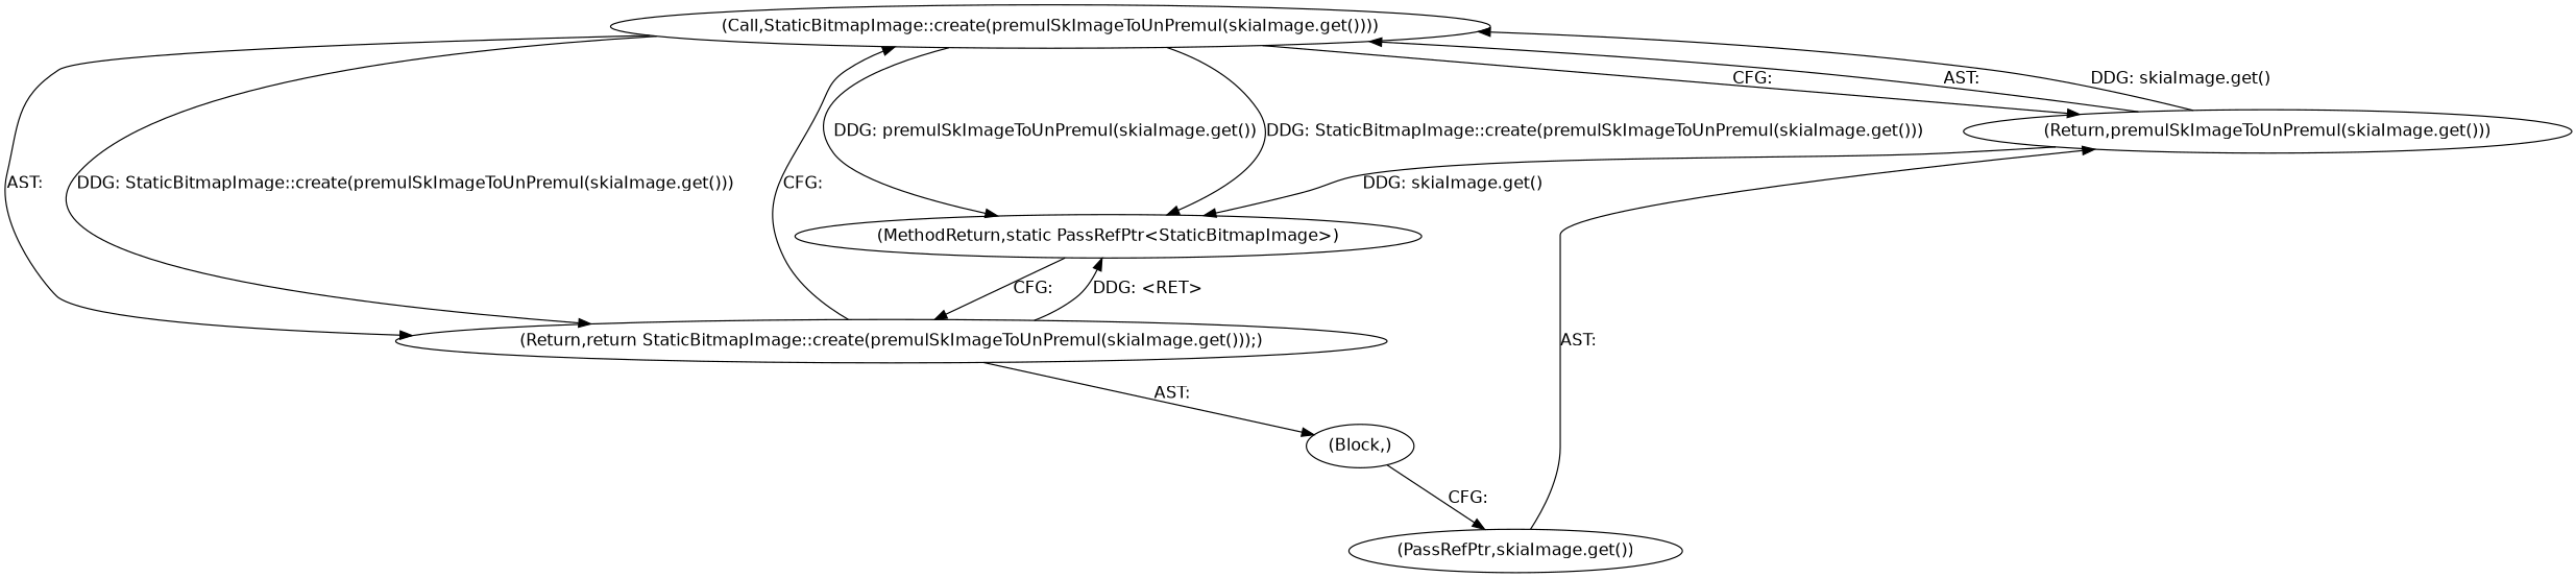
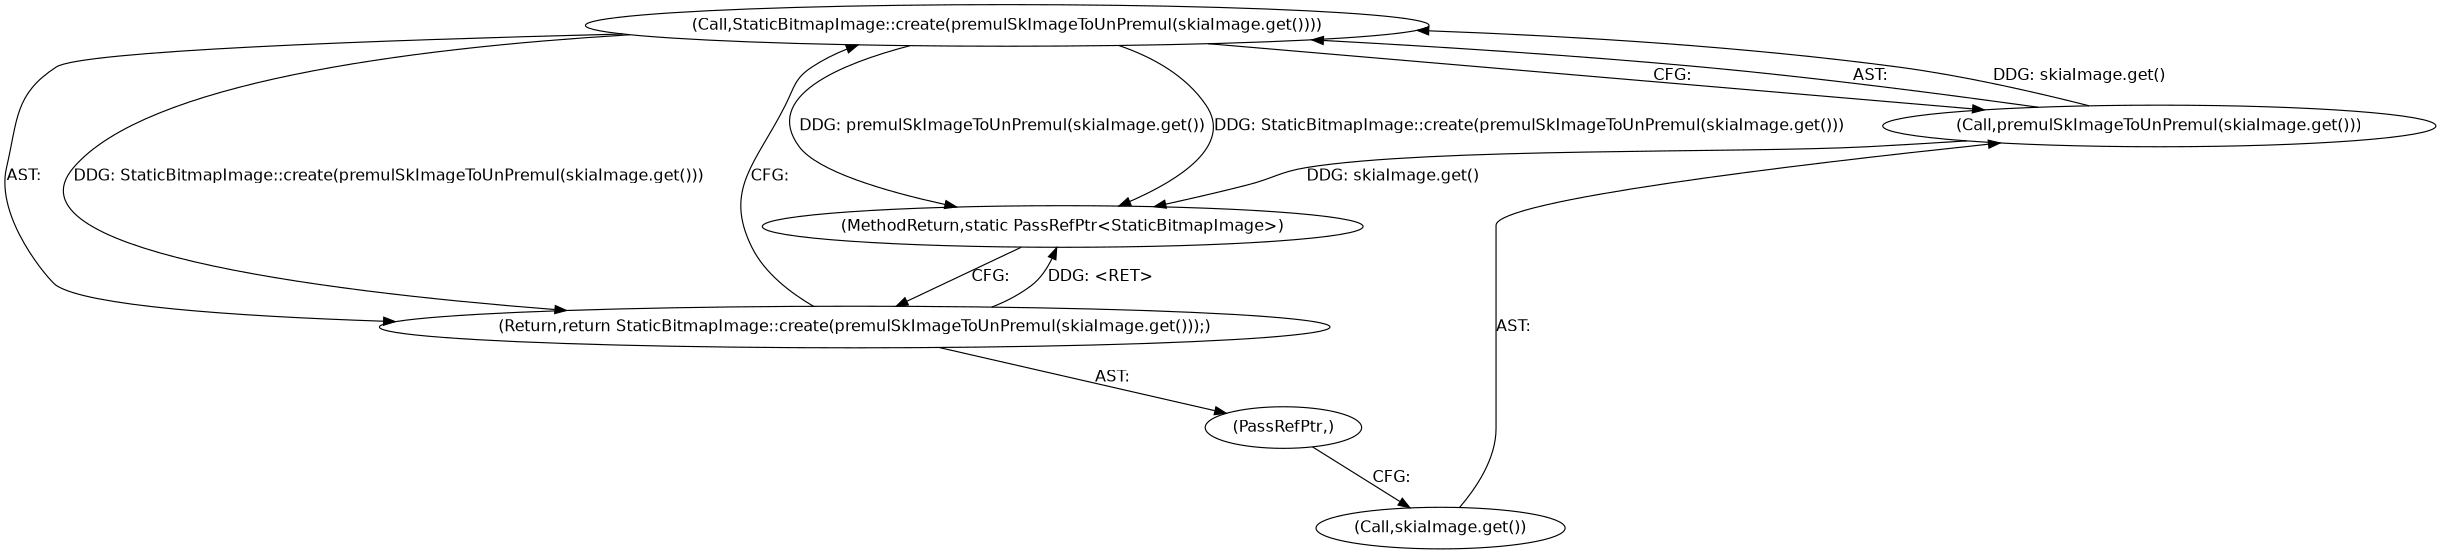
  digraph {
    fontname="DejaVu Sans"
    node [fontname="DejaVu Sans"]
    edge [fontname="DejaVu Sans"]
    n1 [label="(Call,StaticBitmapImage::create(premulSkImageToUnPremul(skiaImage.get())))"]
-   n2 [label="(Return,premulSkImageToUnPremul(skiaImage.get()))"]
+   n2 [label="(Call,premulSkImageToUnPremul(skiaImage.get()))"]
    n3 [label="(Return,return StaticBitmapImage::create(premulSkImageToUnPremul(skiaImage.get()));)"]
    n4 [label="(MethodReturn,static PassRefPtr<StaticBitmapImage>)"]
-   n5 [label="(Block,)"]
-   n6 [label="(PassRefPtr,skiaImage.get())"]
+   n5 [label="(PassRefPtr,)"]
+   n6 [label="(Call,skiaImage.get())"]
    n1 -> n2 [label="CFG: "]
    n1 -> n3 [label="AST: "]
    n1 -> n3 [label="DDG: StaticBitmapImage::create(premulSkImageToUnPremul(skiaImage.get()))"]
    n1 -> n4 [label="DDG: premulSkImageToUnPremul(skiaImage.get())"]
    n1 -> n4 [label="DDG: StaticBitmapImage::create(premulSkImageToUnPremul(skiaImage.get()))"]
    n2 -> n1 [label="AST: "]
    n2 -> n1 [label="DDG: skiaImage.get()"]
    n2 -> n4 [label="DDG: skiaImage.get()"]
    n3 -> n1 [label="CFG: "]
    n3 -> n4 [label="DDG: <RET>"]
    n3 -> n5 [label="AST: "]
    n4 -> n3 [label="CFG: "]
    n5 -> n6 [label="CFG: "]
    n6 -> n2 [label="AST: "]
  }
